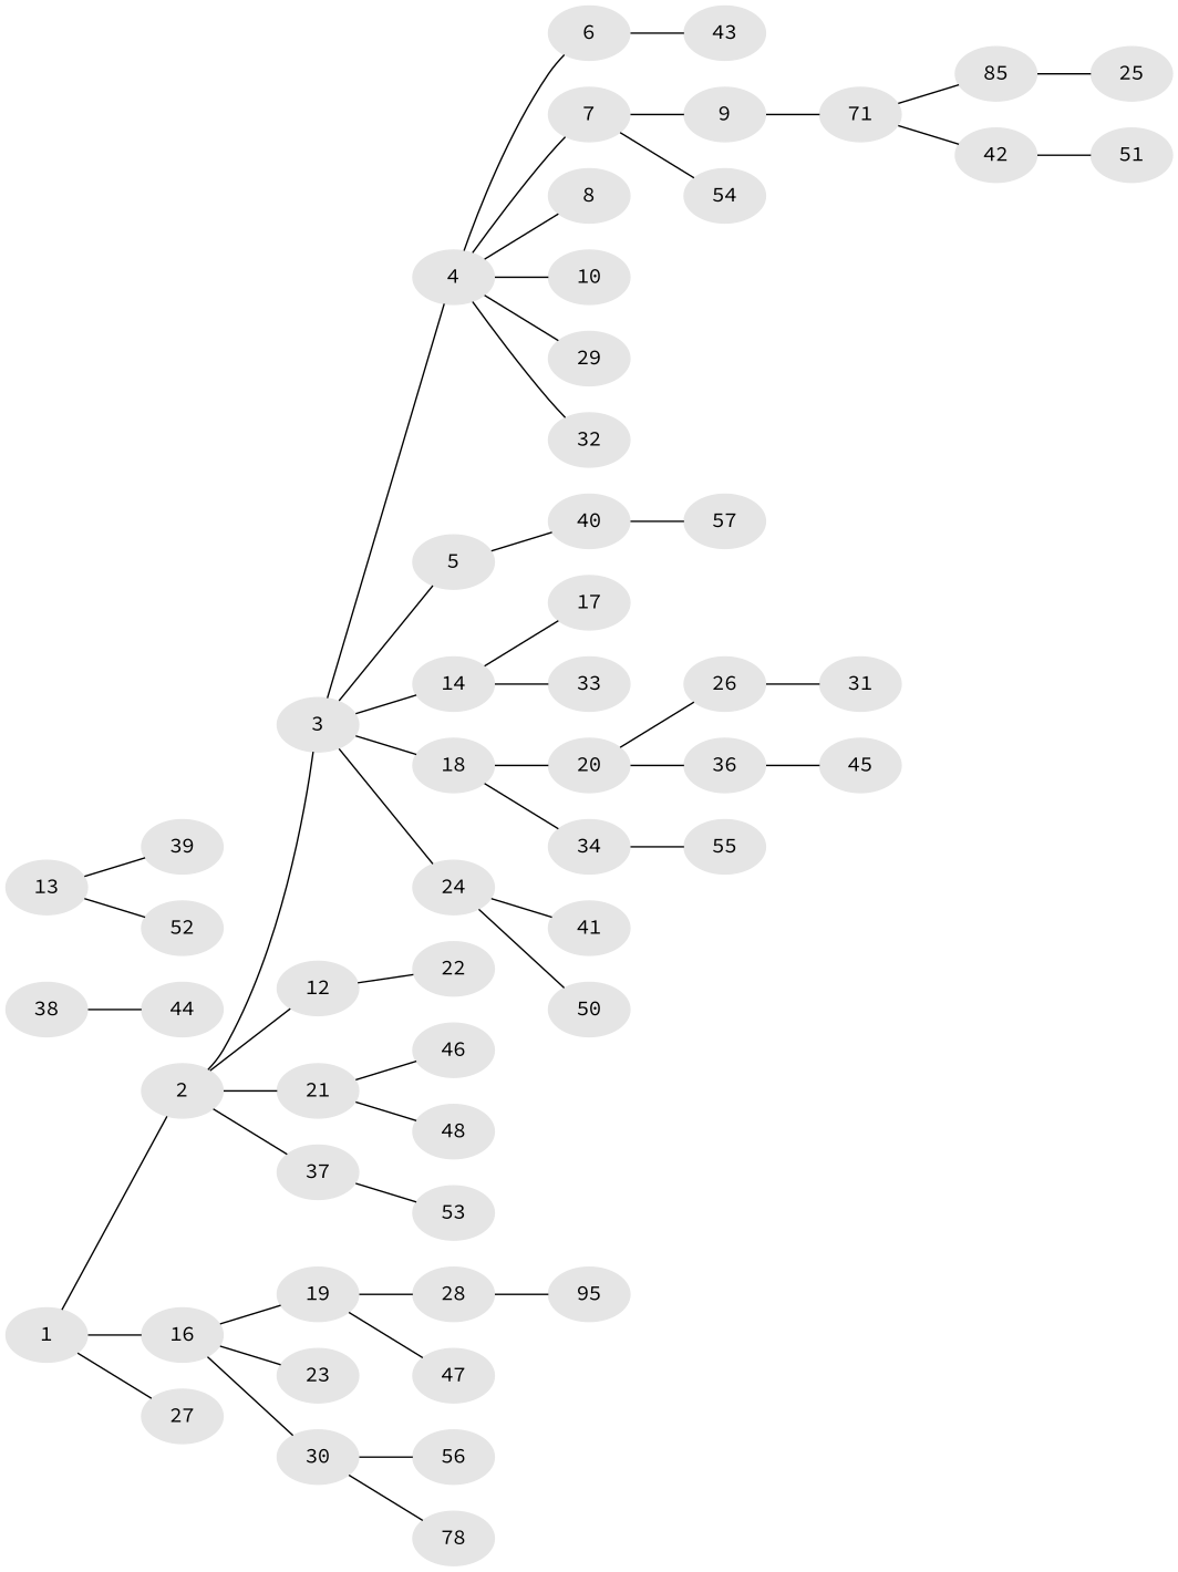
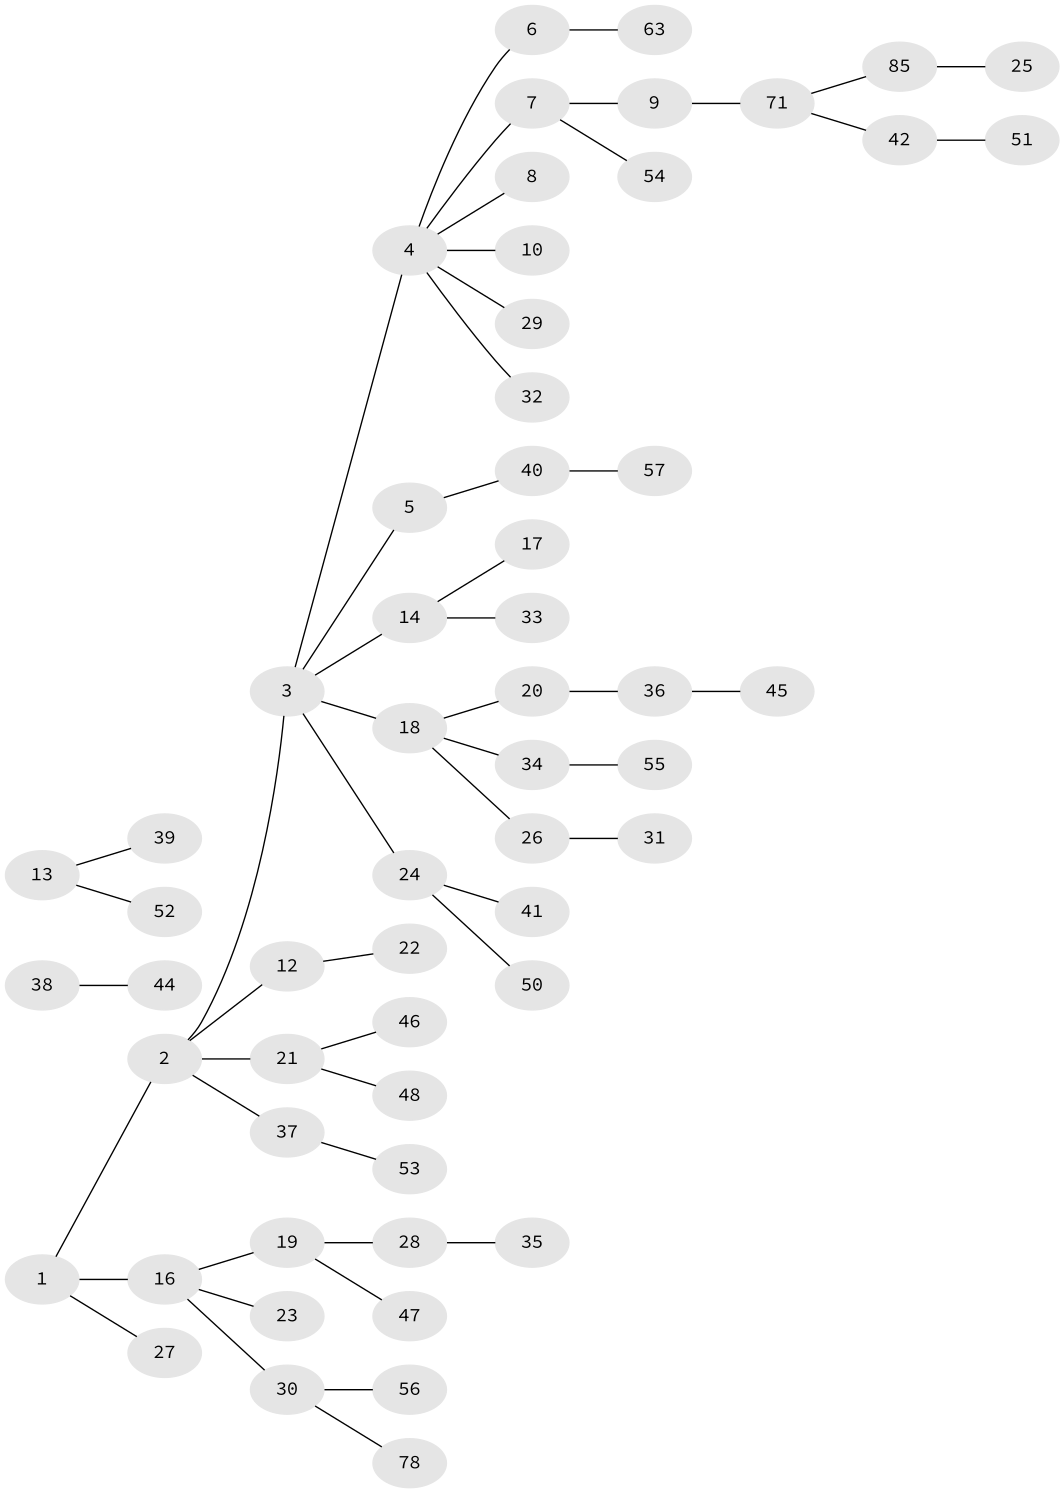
  graph {
    fontname="Source Code Pro"
    rankdir=LR
    node [color=gray90 fontname="Source Code Pro" style=filled]
    edge [fontname="Source Code Pro"]
    1
    2
    16
    27
    3
    12
    21
    37
    19
    23
    30
    4
    5
    14
    18
    24
    22
    46
    48
    53
    6
    7
    8
    10
    29
    32
    40
    17
    33
    20
    34
    41
    50
-   43
+   43 [label=63]
    9
    54
    57
    n38 [label=71]
    38
    44
    n41 [label=85]
    42
    25
    51
    13
    39
    52
    28
    47
    56
    n51 [label=78]
    26
    36
    55
-   35 [label=95]
+   35
    31
    45
    1 -- 2
    1 -- 16
    1 -- 27
    2 -- 3
    2 -- 12
    2 -- 21
    2 -- 37
    16 -- 19
    16 -- 23
    16 -- 30
    3 -- 4
    3 -- 5
    3 -- 14
    3 -- 18
    3 -- 24
    12 -- 22
    21 -- 46
    21 -- 48
    37 -- 53
    19 -- 28
    19 -- 47
    30 -- 56
    30 -- n51
    4 -- 6
    4 -- 7
    4 -- 8
    4 -- 10
    4 -- 29
    4 -- 32
    5 -- 40
    14 -- 17
    14 -- 33
    18 -- 20
    18 -- 34
    24 -- 41
    24 -- 50
    6 -- 43
    7 -- 9
    7 -- 54
    40 -- 57
-   20 -- 26
+   18 -- 26
    20 -- 36
    34 -- 55
    9 -- n38
    n38 -- n41
    n38 -- 42
    38 -- 44
    n41 -- 25
    42 -- 51
    13 -- 39
    13 -- 52
    28 -- 35
    26 -- 31
    36 -- 45
  }
